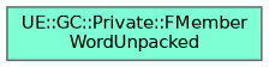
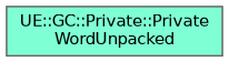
  digraph {
    rankdir=LR
-   n1 [color=grey40 fillcolor=aquamarine fontname=Helvetica fontsize=10 height=0.2 label="UE::GC::Private::FMember\lWordUnpacked" shape=box style=filled width=0.4]
+   n1 [color=grey40 fillcolor=aquamarine fontname=Helvetica fontsize=10 height=0.2 label="UE::GC::Private::Private\lWordUnpacked" shape=box style=filled width=0.4]
  }
